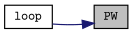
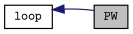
  digraph {
    rankdir=RL
    fontname="Courier Prime"
    node [color=black fontname="Courier Prime" fontsize=10 shape=record style=filled]
    n1 [fillcolor=grey75 fontcolor=black height=0.2 label=PW width=0.4]
    n2 [fillcolor=white height=0.2 label=loop width=0.4]
-   n1 -> n2 [color=midnightblue dir=back fontname="Courier Prime" fontsize=10 labelfontname=Helvetica labelfontsize=10 style=solid]
+   n2 -> n1 [color=midnightblue dir=back fontname="Courier Prime" fontsize=10 labelfontname=Helvetica labelfontsize=10 style=solid]
  }
